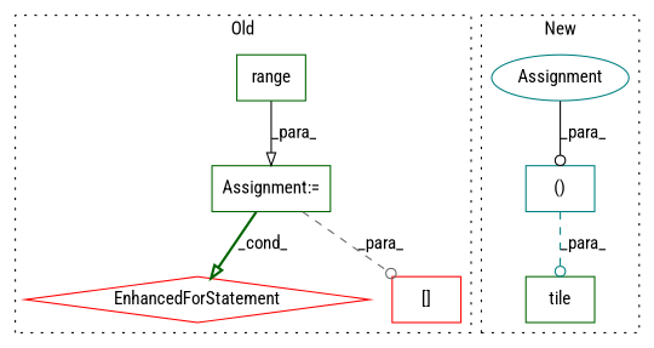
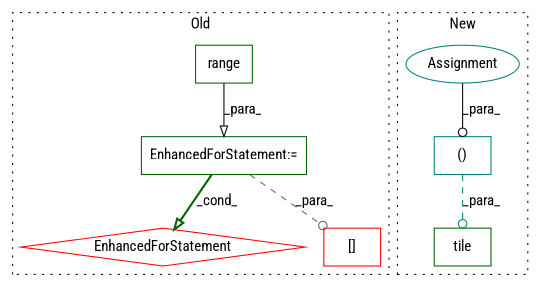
  digraph {
    fontname="Roboto Condensed"
    node [a=32 color=darkgreen fontname="Roboto Condensed" l="57,2" s="5590,5668" shape=box]
    edge [arrowhead=odot color=black fontname="Roboto Condensed" style=dashed]
    n1 [a=70 color=red label=EnhancedForStatement shape=diamond]
-   n2 [a=7 label="Assignment:="]
+   n2 [a=7 label="EnhancedForStatement:="]
    n3 [l="6,1" label=range s="5655,5667"]
    n4 [a=2 color=red l="7,1" label="[]" s="5741,5749"]
    n5 [l="5,2" label=tile s="5454,5488"]
    n6 [a=106 color=teal l=20 label="()" s=5468]
    n7 [a=34 color=teal l=1 label=Assignment s=5487 shape=ellipse]
    subgraph cluster_1 {
      label=Old
      style=dotted
      n1
      n2
      n3
      n4
    }
    subgraph cluster_2 {
      label=New
      style=dotted
      n5
      n6
      n7
    }
    n2 -> n1 [arrowhead=onormal color=darkgreen label=_cond_ style=bold]
    n2 -> n4 [color=gray40 label=_para_]
    n3 -> n2 [arrowhead=onormal label=_para_ style=solid]
    n6 -> n5 [color=teal label=_para_]
    n7 -> n6 [label=_para_ style=solid]
  }
